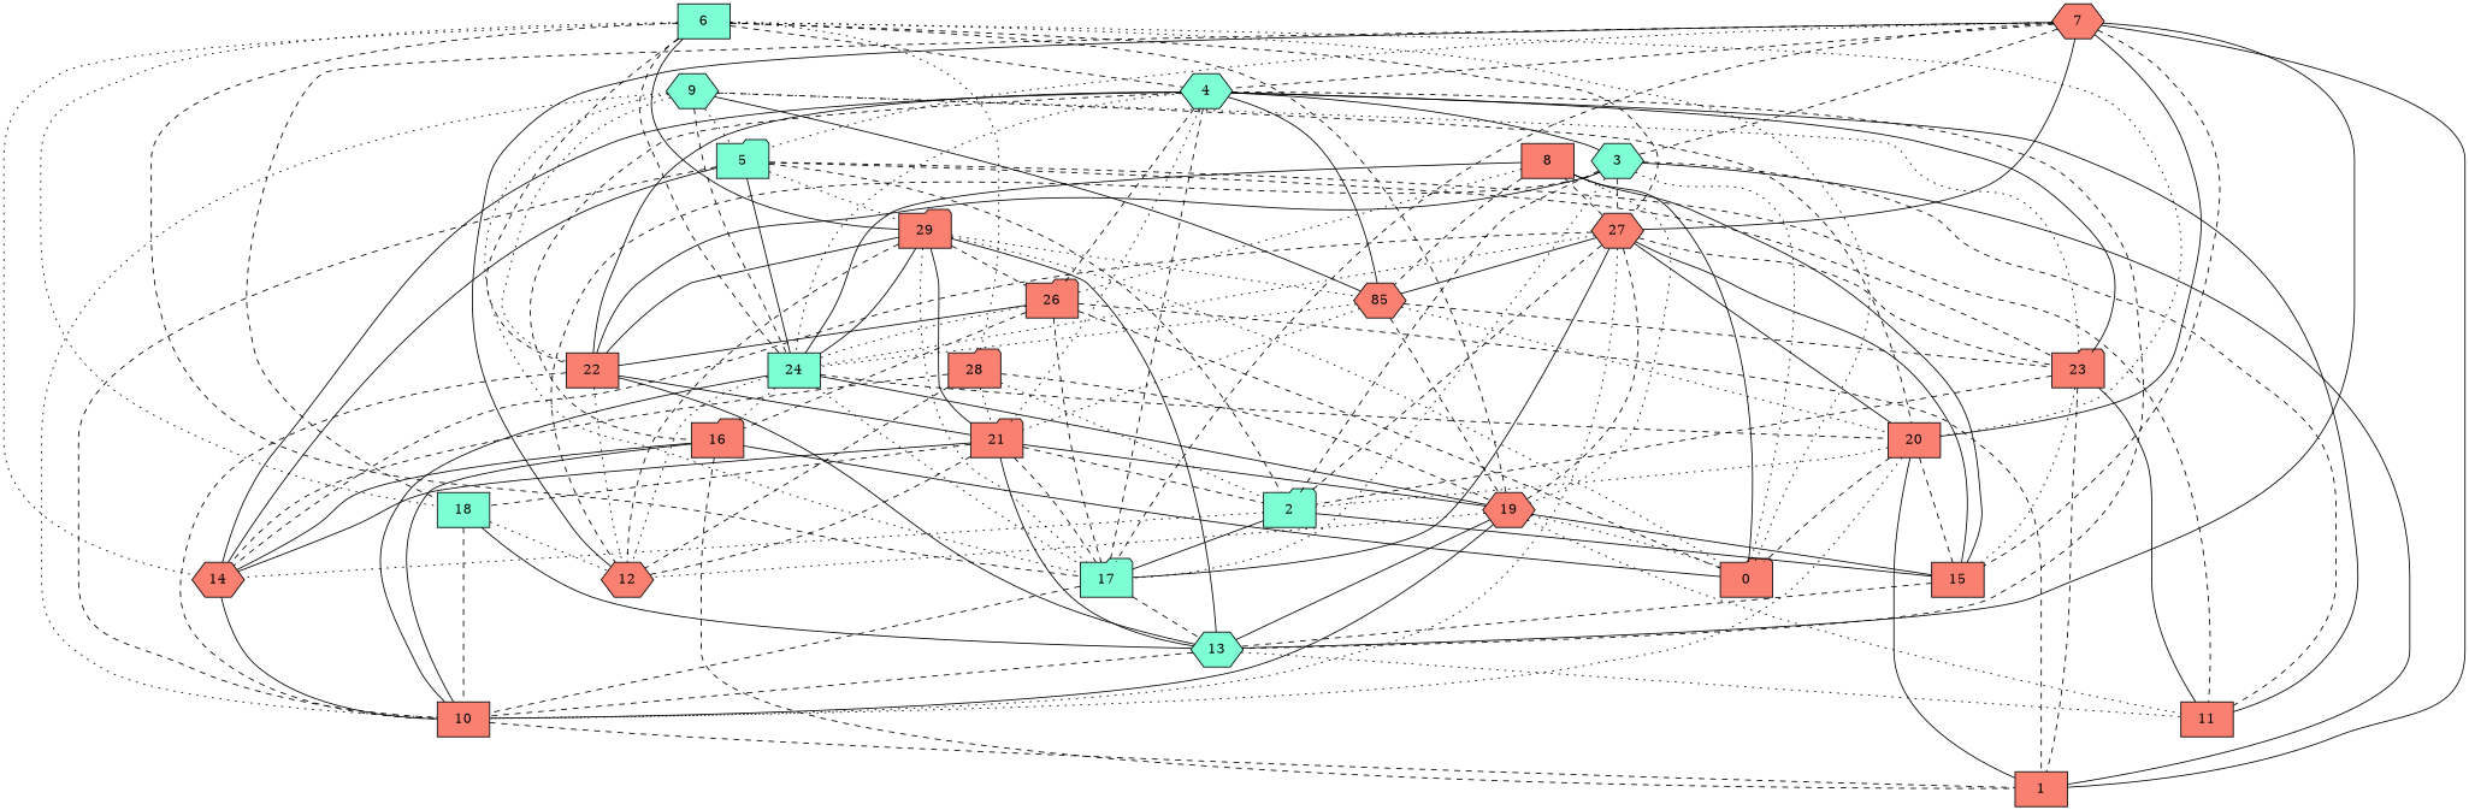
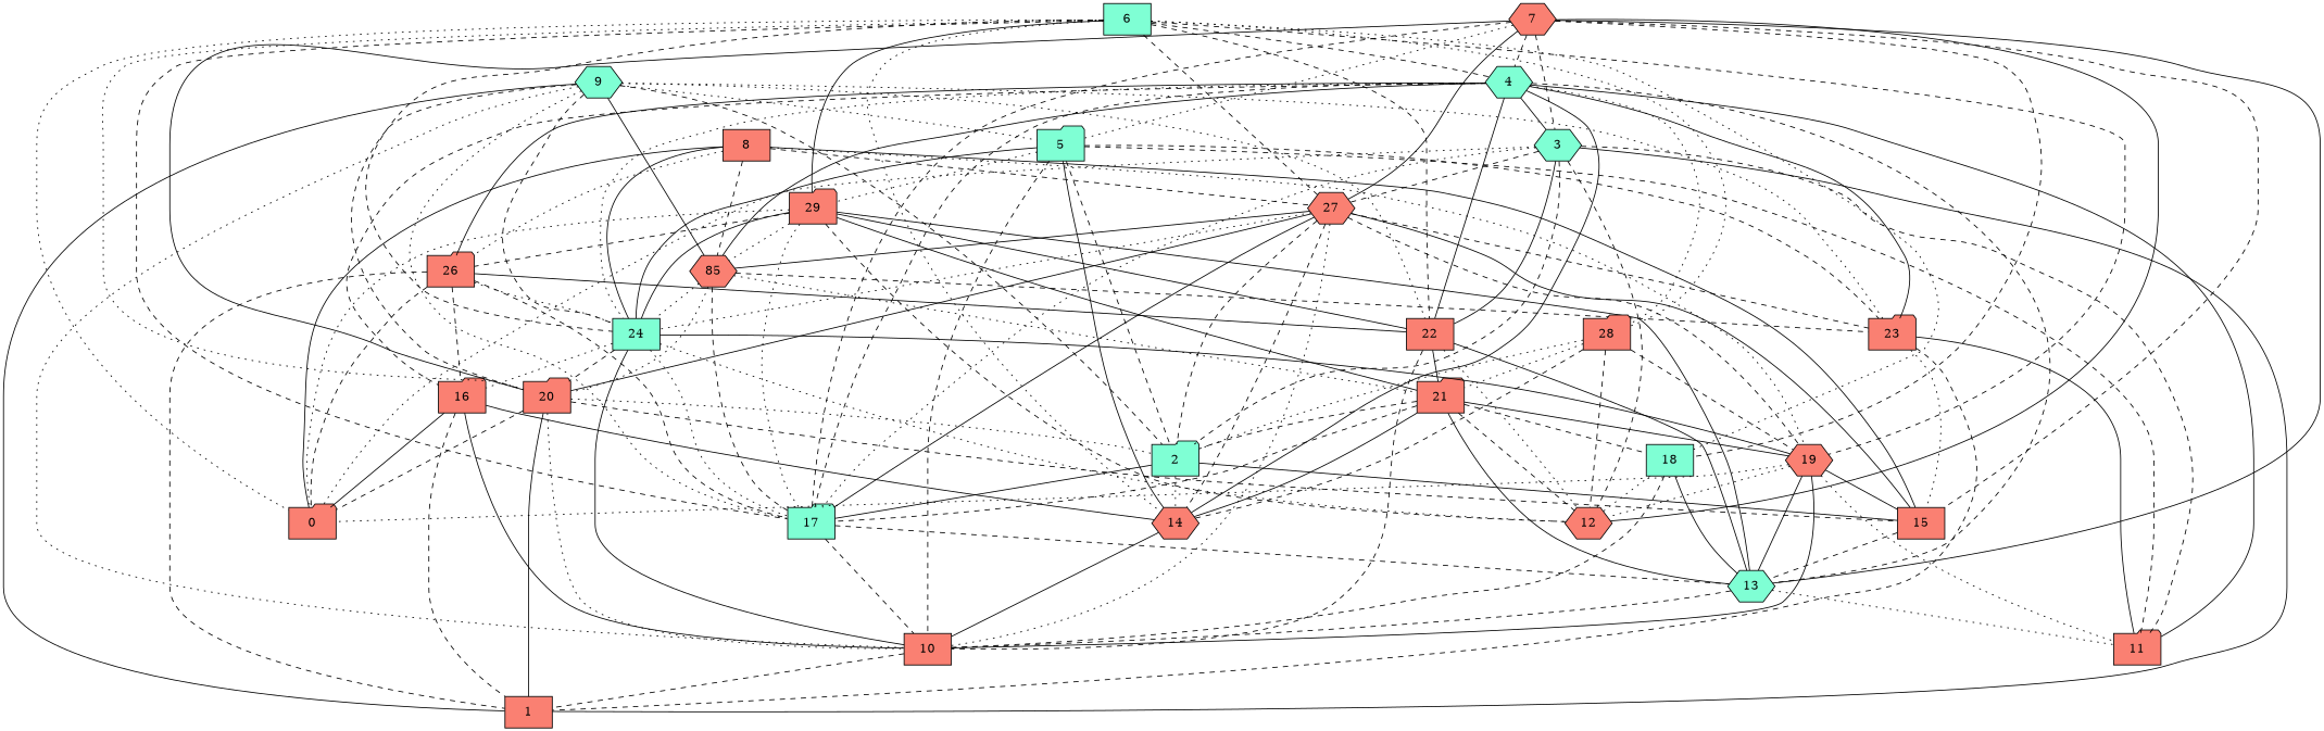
  digraph {
    node [fillcolor=salmon shape=folder style=filled]
    edge [color=black dir=none style=dashed]
    16
    10 [shape=box]
    15 [shape=box]
    1 [shape=box]
    14 [shape=hexagon]
    0
    13 [fillcolor=aquamarine shape=hexagon]
    n8 [label=85 shape=hexagon]
    23
    24 [fillcolor=aquamarine shape=box]
-   20 [shape=box]
+   20
    21
    19 [shape=hexagon]
    2 [fillcolor=aquamarine]
-   11 [shape=box]
+   11
    9 [fillcolor=aquamarine shape=hexagon]
    17 [fillcolor=aquamarine]
    22 [shape=box]
    5 [fillcolor=aquamarine]
    12 [shape=hexagon]
    26
    18 [fillcolor=aquamarine shape=box]
    27 [shape=hexagon]
    29
    3 [fillcolor=aquamarine shape=hexagon]
    6 [fillcolor=aquamarine shape=box]
    4 [fillcolor=aquamarine shape=hexagon]
    28
    7 [shape=hexagon]
    8 [shape=box]
    subgraph sub_1 {
      16
      10
      15
      1
      14
      0
      13
      n8
      23
      24
      20
      21
      19
      2
      11
      9
      17
      22
      5
      12
      26
      18
      27
      29
      3
      6
      4
      28
      7
      8
    }
    16 -> 10 [style=solid]
    16 -> 1
    16 -> 14 [style=solid]
    16 -> 0 [style=solid]
    10 -> 1
    15 -> 13
    14 -> 10 [style=solid]
    13 -> 10
    13 -> 11 [style=dotted]
    n8 -> 23
    n8 -> 24 [style=dotted]
    n8 -> 20 [style=dotted]
    n8 -> 21 [style=dotted]
-   n8 -> 19
+   n8 -> 17
    23 -> 15 [style=dotted]
    23 -> 1
-   23 -> 2
+   9 -> 2
    23 -> 11 [style=solid]
    24 -> 16 [style=dotted]
    24 -> 10 [style=solid]
    24 -> 20
    24 -> 19 [style=solid]
    24 -> 17 [style=dotted]
    24 -> 12 [style=dotted]
    20 -> 10 [style=dotted]
    20 -> 15
    20 -> 1 [style=solid]
    20 -> 0
    20 -> 2 [style=dotted]
    21 -> 14 [style=solid]
    21 -> 13 [style=solid]
    21 -> 19 [style=solid]
    21 -> 2
    21 -> 17
    21 -> 12
    21 -> 18
    19 -> 10 [style=solid]
    19 -> 15 [style=solid]
    19 -> 0 [style=dotted]
    19 -> 13 [style=solid]
    19 -> 11 [style=dotted]
    19 -> 12 [style=dotted]
    2 -> 15 [style=solid]
    2 -> 14 [style=dotted]
    2 -> 17 [style=solid]
    9 -> 10 [style=dotted]
    9 -> n8 [style=solid]
    9 -> 23 [style=dotted]
    9 -> 24
    9 -> 20
    9 -> 17 [style=dotted]
    9 -> 22 [style=dotted]
    9 -> 5 [style=dotted]
    17 -> 10
    17 -> 13
    22 -> 10
    22 -> 13 [style=solid]
    22 -> 21 [style=solid]
    22 -> 12 [style=dotted]
    5 -> 10
    5 -> 14 [style=solid]
    5 -> 23
    5 -> 24 [style=solid]
    5 -> 2
    5 -> 11
    5 -> 29 [style=dotted]
    26 -> 16
    26 -> 1
    26 -> 0
    26 -> 24 [style=dotted]
    26 -> 17
    26 -> 22 [style=solid]
    18 -> 10
    18 -> 13 [style=solid]
    18 -> 12 [style=dotted]
    27 -> 10 [style=dotted]
    27 -> 15 [style=solid]
    27 -> 14
    27 -> n8 [style=solid]
    27 -> 23
    27 -> 24 [style=dotted]
    27 -> 20 [style=solid]
    27 -> 19
    27 -> 2
    27 -> 17 [style=solid]
    29 -> 0 [style=dotted]
    29 -> 13 [style=solid]
    29 -> n8 [style=dotted]
    29 -> 24 [style=solid]
    29 -> 21 [style=solid]
    29 -> 17 [style=dotted]
    29 -> 22 [style=solid]
    29 -> 12
    29 -> 26
    3 -> 1 [style=solid]
    3 -> 0 [style=dotted]
    3 -> 2
    3 -> 11
    3 -> 17 [style=dotted]
    3 -> 22 [style=solid]
    3 -> 12
    3 -> 27
    6 -> 14 [style=dotted]
    6 -> 0 [style=dotted]
    6 -> 24
    6 -> 20 [style=dotted]
    6 -> 19
    6 -> 17
    6 -> 22
    6 -> 18 [style=dotted]
    6 -> 27
    6 -> 29 [style=solid]
    6 -> 4
    6 -> 28 [style=dotted]
    4 -> 16
    4 -> 14 [style=solid]
    4 -> 13
    4 -> n8 [style=solid]
    4 -> 23 [style=solid]
    4 -> 24 [style=dotted]
    4 -> 11 [style=solid]
    4 -> 17
    4 -> 22 [style=solid]
-   4 -> 26
+   4 -> 26 [style=solid]
    4 -> 3 [style=solid]
-   4 -> 21 [style=dotted]
+   4 -> 28 [style=dotted]
    28 -> 14
    28 -> 21 [style=dotted]
    28 -> 19
    28 -> 2 [style=dotted]
    28 -> 12
    7 -> 15
-   7 -> 1 [style=solid]
+   9 -> 1 [style=solid]
    7 -> 13 [style=solid]
    7 -> 20 [style=solid]
    7 -> 17
    7 -> 5 [style=dotted]
    7 -> 12 [style=solid]
    7 -> 18
    7 -> 27 [style=solid]
    7 -> 3
    7 -> 4
    8 -> 15 [style=solid]
    8 -> 0 [style=solid]
    8 -> n8
    8 -> 24 [style=solid]
    8 -> 19 [style=dotted]
    8 -> 26 [style=dotted]
    8 -> 27
  }
